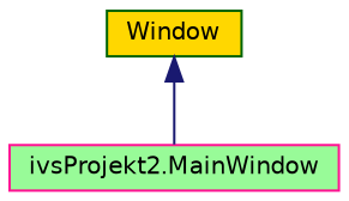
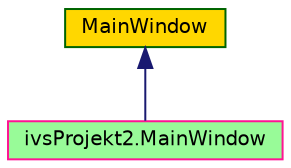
  digraph {
    node [fontname=Helvetica fontsize=10 shape=record style=filled]
    n1 [color=deeppink fillcolor=palegreen fontcolor=black height=0.2 label="ivsProjekt2.MainWindow" width=0.4]
-   n2 [color=darkgreen fillcolor=gold height=0.2 label=Window width=0.4]
+   n2 [color=darkgreen fillcolor=gold height=0.2 label=MainWindow width=0.4]
    n2 -> n1 [color=midnightblue dir=back fontname=Helvetica fontsize=10 labelfontname=Helvetica labelfontsize=10 style=solid]
  }
